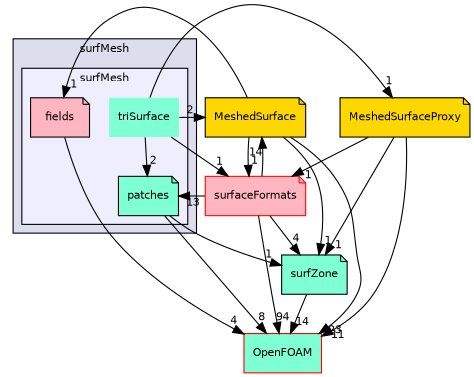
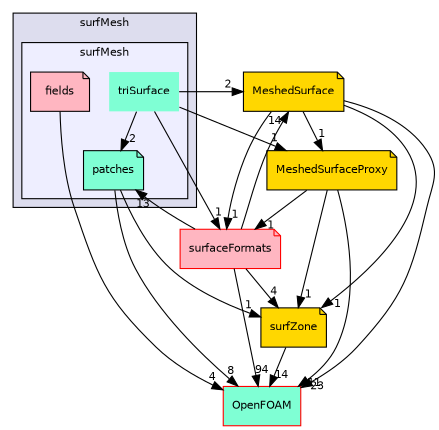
  digraph {
    compound=true
    node [fillcolor=aquamarine fontname=Helvetica fontsize=10 shape=note style=filled]
    edge [headlabel=1 labeldistance=1.5 labelfontname=Helvetica labelfontsize=10]
    n1 [label=triSurface shape=plaintext]
    n2 [color=black fillcolor=lightpink label=fields]
    n3 [color=black label=patches]
    n4 [fillcolor=gold label=MeshedSurface]
    n5 [fillcolor=gold label=MeshedSurfaceProxy]
    n6 [color=red fillcolor=lightpink label=surfaceFormats]
    n7 [color=red label=OpenFOAM shape=box]
-   n8 [label=surfZone]
+   n8 [fillcolor=gold label=surfZone]
    subgraph cluster_1 {
      bgcolor="#ddddee"
      fontname=Helvetica
      fontsize=10
      label=surfMesh
      pencolor=black
      subgraph cluster_2 {
        bgcolor="#eeeeff"
        fontname=Helvetica
        fontsize=10
        label=surfMesh
        pencolor=black
        n1
        n2
        n3
      }
    }
    n1 -> n3 [headlabel=2]
    n1 -> n4 [headlabel=2]
    n1 -> n5
    n1 -> n6
    n2 -> n7 [headlabel=4]
    n3 -> n7 [headlabel=8]
    n3 -> n8
-   n4 -> n2
+   n4 -> n5
    n4 -> n6
    n4 -> n7 [headlabel=23]
    n4 -> n8
    n5 -> n6
    n5 -> n7 [headlabel=11]
    n5 -> n8
    n6 -> n3 [headlabel=13]
    n6 -> n4 [headlabel=14]
    n6 -> n7 [headlabel=94]
    n6 -> n8 [headlabel=4]
    n8 -> n7 [headlabel=14]
  }
